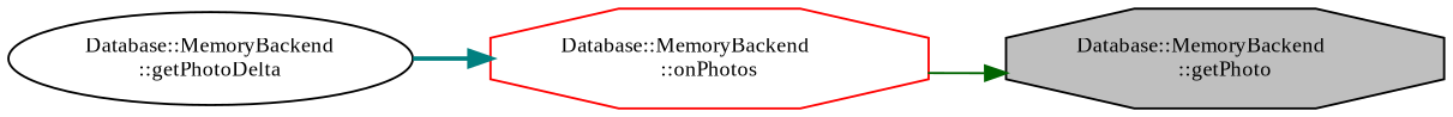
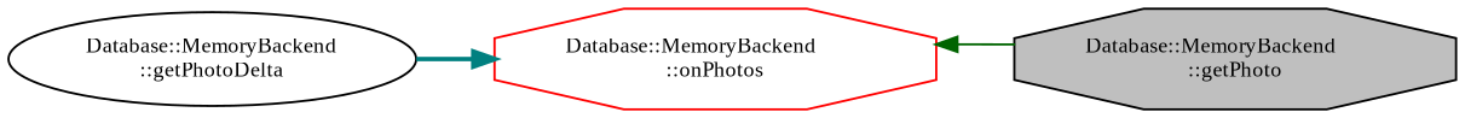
  digraph {
    fontname="Liberation Serif"
    rankdir=RL
    node [color=black fillcolor=white fontname="Liberation Serif" fontsize=10 shape=octagon style=filled]
    edge [dir=back fontname="Liberation Serif" fontsize=10 labelfontname=Helvetica labelfontsize=10]
    n1 [fillcolor=grey75 fontcolor=black height=0.2 label="Database::MemoryBackend\l::getPhoto" width=0.4]
    n2 [color=red height=0.2 label="Database::MemoryBackend\l::onPhotos" width=0.4]
    n3 [height=0.2 label="Database::MemoryBackend\l::getPhotoDelta" shape=ellipse width=0.4]
-   n1 -> n2 [color=darkgreen style=solid]
+   n2 -> n1 [color=darkgreen style=solid]
    n2 -> n3 [color=teal style=bold]
  }
